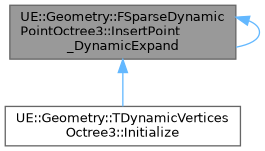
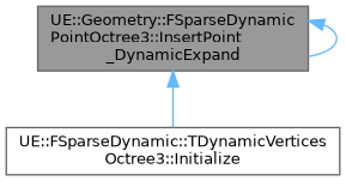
  digraph {
    rankdir=TB
    node [fontname=Helvetica fontsize=10 shape=box style=filled]
    edge [color=steelblue1 dir=back fontname=Helvetica fontsize=10 labelfontname=Helvetica labelfontsize=10 style=solid]
    n1 [color=gray40 fillcolor=grey60 fontcolor=black height=0.2 label="UE::Geometry::FSparseDynamic\lPointOctree3::InsertPoint\l_DynamicExpand" width=0.4]
-   n2 [color=grey40 fillcolor=white height=0.2 label="UE::Geometry::TDynamicVertices\lOctree3::Initialize" width=0.4]
+   n2 [color=grey40 fillcolor=white height=0.2 label="UE::FSparseDynamic::TDynamicVertices\lOctree3::Initialize" width=0.4]
    n1 -> n1
    n1 -> n2
  }
